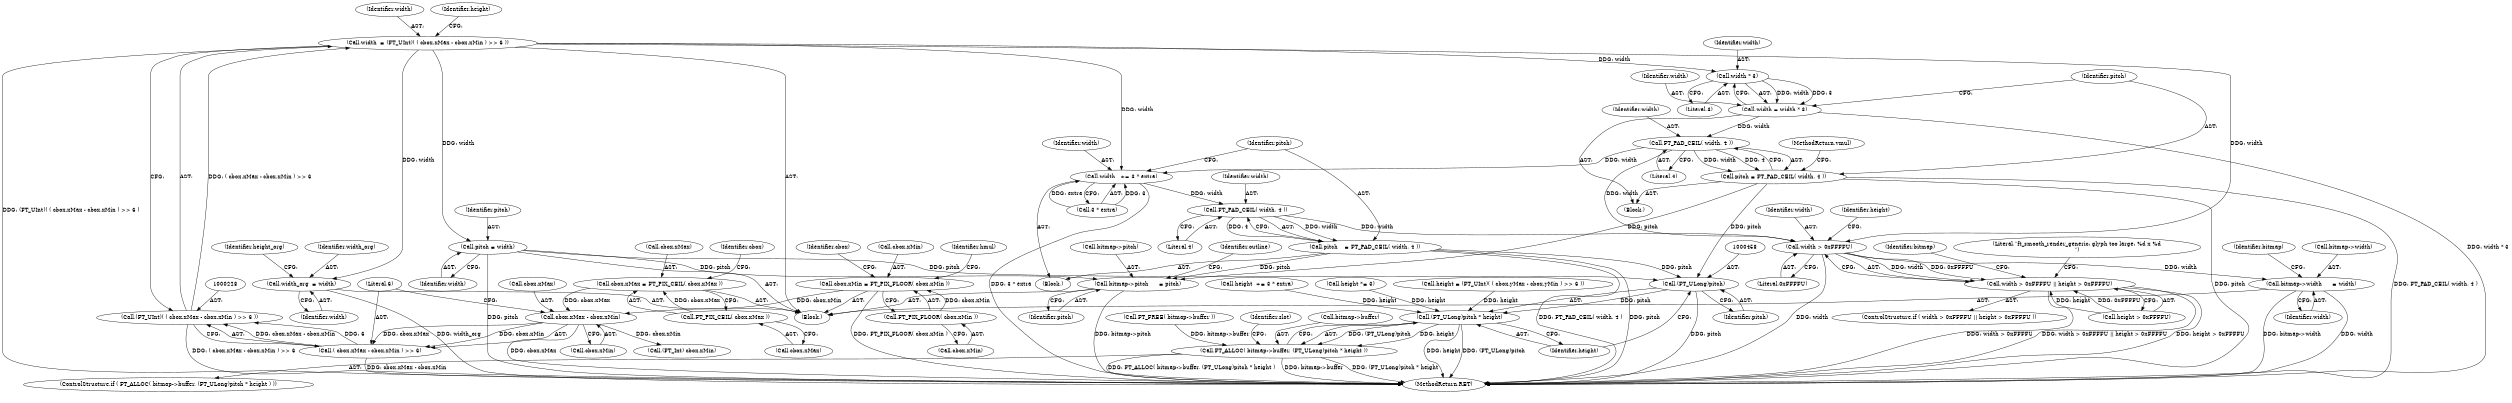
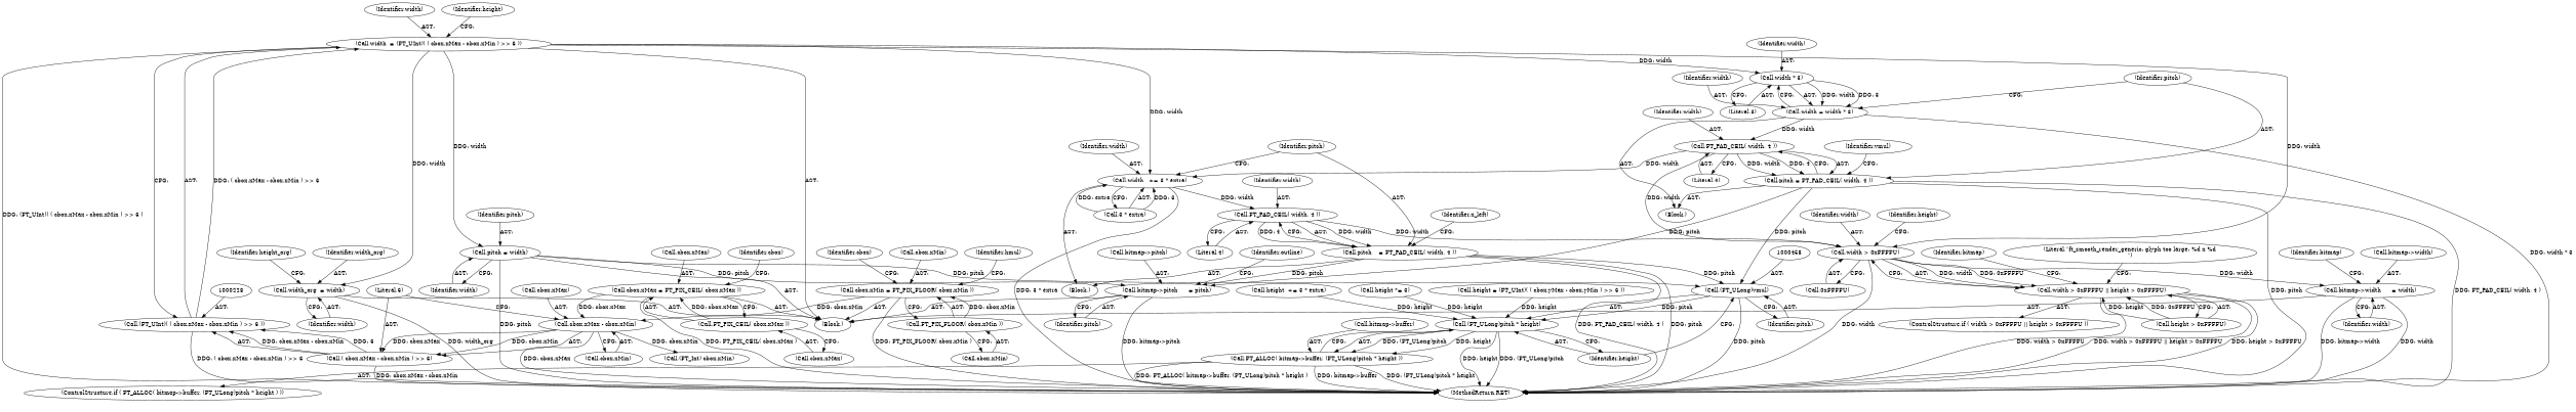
  digraph {
    n1 [label="(Call,width  = (FT_UInt)( ( cbox.xMax - cbox.xMin ) >> 6 ))"]
    n2 [label="(Call,(FT_UInt)( ( cbox.xMax - cbox.xMin ) >> 6 ))"]
    n3 [label="(Call,width_org  = width)"]
    n4 [label="(Call,pitch = width)"]
    n5 [label="(Call,width * 3)"]
    n6 [label="(Call,width   += 3 * extra)"]
    n7 [label="(Call,width > 0xFFFFU)"]
    n8 [label="(Block,)"]
    n9 [label="(MethodReturn,RET)"]
    n10 [label="(Call,( cbox.xMax - cbox.xMin ) >> 6)"]
    n11 [label="(Identifier,width)"]
    n12 [label="(Call,bitmap->pitch      = pitch)"]
-   n13 [label="(Call,(FT_ULong)pitch)"]
+   n13 [label="(Call,(FT_ULong)vmul)"]
    n14 [label="(Identifier,width)"]
    n15 [label="(Call,width = width * 3)"]
    n16 [label="(Literal,3)"]
    n17 [label="(Call,FT_PAD_CEIL( width, 4 ))"]
    n18 [label="(Call,3 * extra)"]
    n19 [label="(Block,)"]
    n20 [label="(Call,width > 0xFFFFU || height > 0xFFFFU)"]
    n21 [label="(Call,bitmap->width      = width)"]
-   n22 [label="(Literal,0xFFFFU)"]
+   n22 [label="(Call,0xFFFFU)"]
    n23 [label="(Literal,6)"]
    n24 [label="(Call,cbox.xMax - cbox.xMin)"]
    n25 [label="(Call,(FT_Int) cbox.xMin)"]
    n26 [label="(Call,cbox.xMin)"]
    n27 [label="(Call,cbox.xMax = FT_PIX_CEIL( cbox.xMax ))"]
    n28 [label="(Call,FT_PIX_CEIL( cbox.xMax ))"]
    n29 [label="(Call,cbox.xMax)"]
    n30 [label="(Call,cbox.xMin = FT_PIX_FLOOR( cbox.xMin ))"]
    n31 [label="(Call,FT_PIX_FLOOR( cbox.xMin ))"]
    n32 [label="(Call,cbox.xMin)"]
    n33 [label="(Identifier,pitch)"]
    n34 [label="(Call,(FT_ULong)pitch * height)"]
    n35 [label="(Identifier,pitch)"]
    n36 [label="(Call,FT_ALLOC( bitmap->buffer, (FT_ULong)pitch * height ))"]
    n37 [label="(Identifier,height)"]
    n38 [label="(ControlStructure,if ( FT_ALLOC( bitmap->buffer, (FT_ULong)pitch * height ) ))"]
    n39 [label="(Call,FT_PAD_CEIL( width, 4 ))"]
    n40 [label="(Block,)"]
    n41 [label="(Call,pitch = FT_PAD_CEIL( width, 4 ))"]
    n42 [label="(Literal,4)"]
    n43 [label="(Call,pitch    = FT_PAD_CEIL( width, 4 ))"]
    n44 [label="(Literal,4)"]
    n45 [label="(Call,height > 0xFFFFU)"]
    n46 [label="(ControlStructure,if ( width > 0xFFFFU || height > 0xFFFFU ))"]
    n47 [label="(Identifier,width)"]
    n48 [label="(Identifier,width)"]
    n49 [label="(Identifier,height_org)"]
    n50 [label="(Identifier,width_org)"]
-   n51 [label="(MethodReturn,vmul)"]
+   n51 [label="(Identifier,vmul)"]
    n52 [label="(Call,bitmap->buffer)"]
    n53 [label="(Identifier,bitmap)"]
-   n54 [label="(Call,FT_FREE( bitmap->buffer ))"]
    n55 [label="(Identifier,cbox)"]
    n56 [label="(Call,height *= 3)"]
    n57 [label="(Identifier,pitch)"]
    n58 [label="(Identifier,pitch)"]
-   n59 [label="(Identifier,slot)"]
    n60 [label="(Identifier,width)"]
    n61 [label="(Identifier,width)"]
    n62 [label="(Call,cbox.xMin)"]
    n63 [label="(Identifier,width)"]
+   n64 [label="(Identifier,x_left)"]
    n65 [label="(Identifier,width)"]
    n66 [label="(Identifier,width)"]
    n67 [label="(Identifier,bitmap)"]
    n68 [label="(Call,bitmap->width)"]
    n69 [label="(Call,bitmap->pitch)"]
    n70 [label="(Identifier,width)"]
    n71 [label="(Identifier,hmul)"]
    n72 [label="(Call,height = (FT_UInt)( ( cbox.yMax - cbox.yMin ) >> 6 ))"]
    n73 [label="(Call,cbox.xMax)"]
    n74 [label="(Identifier,height)"]
    n75 [label="(Call,cbox.xMax)"]
    n76 [label="(Identifier,cbox)"]
    n77 [label="(Literal,\"ft_smooth_render_generic: glyph too large: %d x %d\n\")"]
    n78 [label="(Call,height  += 3 * extra)"]
    n79 [label="(Identifier,height)"]
    n80 [label="(Identifier,pitch)"]
    n81 [label="(Identifier,outline)"]
    1000228
    1000458
    n1 -> n2 [label="CFG: "]
    n1 -> n3 [label="DDG: width"]
    n1 -> n4 [label="DDG: width"]
    n1 -> n5 [label="DDG: width"]
    n1 -> n6 [label="DDG: width"]
    n1 -> n7 [label="DDG: width"]
    n1 -> n8 [label="AST: "]
    n1 -> n9 [label="DDG: (FT_UInt)( ( cbox.xMax - cbox.xMin ) >> 6 )"]
    n2 -> n1 [label="AST: "]
    n2 -> n1 [label="DDG: ( cbox.xMax - cbox.xMin ) >> 6"]
    n2 -> n9 [label="DDG: ( cbox.xMax - cbox.xMin ) >> 6"]
-   n2 -> n10 [label="CFG: "]
    n3 -> n8 [label="AST: "]
    n3 -> n9 [label="DDG: width_org"]
    n3 -> n11 [label="CFG: "]
    n4 -> n8 [label="AST: "]
    n4 -> n9 [label="DDG: pitch"]
    n4 -> n12 [label="DDG: pitch"]
    n4 -> n13 [label="DDG: pitch"]
    n4 -> n14 [label="CFG: "]
    n5 -> n15 [label="AST: "]
    n5 -> n15 [label="DDG: width"]
    n5 -> n15 [label="DDG: 3"]
    n5 -> n16 [label="CFG: "]
    n6 -> n9 [label="DDG: 3 * extra"]
    n6 -> n17 [label="DDG: width"]
    n6 -> n18 [label="CFG: "]
    n6 -> n19 [label="AST: "]
    n7 -> n9 [label="DDG: width"]
    n7 -> n20 [label="AST: "]
    n7 -> n20 [label="DDG: width"]
    n7 -> n20 [label="DDG: 0xFFFFU"]
    n7 -> n21 [label="DDG: width"]
    n7 -> n22 [label="CFG: "]
    n10 -> n2 [label="AST: "]
    n10 -> n2 [label="DDG: cbox.xMax - cbox.xMin"]
    n10 -> n2 [label="DDG: 6"]
    n10 -> n9 [label="DDG: cbox.xMax - cbox.xMin"]
    n11 -> n3 [label="AST: "]
    n12 -> n8 [label="AST: "]
    n12 -> n9 [label="DDG: bitmap->pitch"]
    n12 -> n33 [label="CFG: "]
    n13 -> n9 [label="DDG: pitch"]
    n13 -> n34 [label="AST: "]
    n13 -> n34 [label="DDG: pitch"]
    n13 -> n35 [label="CFG: "]
    n14 -> n4 [label="AST: "]
    n15 -> n5 [label="CFG: "]
    n15 -> n9 [label="DDG: width * 3"]
    n15 -> n39 [label="DDG: width"]
    n15 -> n40 [label="AST: "]
    n16 -> n5 [label="AST: "]
    n17 -> n7 [label="DDG: width"]
    n17 -> n43 [label="AST: "]
    n17 -> n43 [label="DDG: width"]
    n17 -> n43 [label="DDG: 4"]
    n17 -> n44 [label="CFG: "]
    n18 -> n6 [label="AST: "]
    n18 -> n6 [label="DDG: 3"]
    n18 -> n6 [label="DDG: extra"]
    n20 -> n7 [label="CFG: "]
    n20 -> n9 [label="DDG: width > 0xFFFFU"]
    n20 -> n9 [label="DDG: width > 0xFFFFU || height > 0xFFFFU"]
    n20 -> n9 [label="DDG: height > 0xFFFFU"]
    n20 -> n45 [label="CFG: "]
    n20 -> n46 [label="AST: "]
    n21 -> n8 [label="AST: "]
    n21 -> n9 [label="DDG: width"]
    n21 -> n9 [label="DDG: bitmap->width"]
    n21 -> n47 [label="CFG: "]
    n22 -> n7 [label="AST: "]
    n23 -> n10 [label="AST: "]
    n23 -> n24 [label="CFG: "]
    n24 -> n9 [label="DDG: cbox.xMax"]
    n24 -> n10 [label="AST: "]
    n24 -> n10 [label="DDG: cbox.xMax"]
    n24 -> n10 [label="DDG: cbox.xMin"]
    n24 -> n25 [label="DDG: cbox.xMin"]
    n24 -> n26 [label="CFG: "]
    n26 -> n24 [label="AST: "]
    n27 -> n8 [label="AST: "]
+   n27 -> n9 [label="DDG: FT_PIX_CEIL( cbox.xMax )"]
    n27 -> n24 [label="DDG: cbox.xMax"]
    n27 -> n28 [label="CFG: "]
    n28 -> n27 [label="AST: "]
    n28 -> n27 [label="DDG: cbox.xMax"]
    n28 -> n29 [label="CFG: "]
    n29 -> n28 [label="AST: "]
    n30 -> n8 [label="AST: "]
    n30 -> n9 [label="DDG: FT_PIX_FLOOR( cbox.xMin )"]
    n30 -> n24 [label="DDG: cbox.xMin"]
    n30 -> n31 [label="CFG: "]
    n31 -> n30 [label="AST: "]
    n31 -> n30 [label="DDG: cbox.xMin"]
    n31 -> n32 [label="CFG: "]
    n32 -> n31 [label="AST: "]
    n33 -> n12 [label="AST: "]
    n34 -> n9 [label="DDG: height"]
    n34 -> n9 [label="DDG: (FT_ULong)pitch"]
    n34 -> n36 [label="AST: "]
    n34 -> n36 [label="DDG: (FT_ULong)pitch"]
    n34 -> n36 [label="DDG: height"]
    n34 -> n37 [label="CFG: "]
    n35 -> n13 [label="AST: "]
    n36 -> n9 [label="DDG: FT_ALLOC( bitmap->buffer, (FT_ULong)pitch * height )"]
    n36 -> n9 [label="DDG: bitmap->buffer"]
    n36 -> n9 [label="DDG: (FT_ULong)pitch * height"]
    n36 -> n34 [label="CFG: "]
    n36 -> n38 [label="AST: "]
    n37 -> n13 [label="CFG: "]
    n37 -> n34 [label="AST: "]
    n39 -> n6 [label="DDG: width"]
    n39 -> n7 [label="DDG: width"]
    n39 -> n41 [label="AST: "]
    n39 -> n41 [label="DDG: width"]
    n39 -> n41 [label="DDG: 4"]
    n39 -> n42 [label="CFG: "]
    n41 -> n9 [label="DDG: FT_PAD_CEIL( width, 4 )"]
    n41 -> n9 [label="DDG: pitch"]
    n41 -> n12 [label="DDG: pitch"]
    n41 -> n13 [label="DDG: pitch"]
    n41 -> n39 [label="CFG: "]
    n41 -> n40 [label="AST: "]
    n42 -> n39 [label="AST: "]
    n43 -> n9 [label="DDG: FT_PAD_CEIL( width, 4 )"]
    n43 -> n9 [label="DDG: pitch"]
    n43 -> n12 [label="DDG: pitch"]
    n43 -> n13 [label="DDG: pitch"]
    n43 -> n17 [label="CFG: "]
    n43 -> n19 [label="AST: "]
    n44 -> n17 [label="AST: "]
    n45 -> n20 [label="AST: "]
    n45 -> n20 [label="DDG: height"]
    n45 -> n20 [label="DDG: 0xFFFFU"]
    n47 -> n21 [label="AST: "]
    n48 -> n1 [label="AST: "]
    n49 -> n3 [label="CFG: "]
    n50 -> n3 [label="AST: "]
    n51 -> n41 [label="CFG: "]
    n52 -> n36 [label="AST: "]
    n53 -> n21 [label="CFG: "]
-   n54 -> n36 [label="DDG: bitmap->buffer"]
    n55 -> n27 [label="CFG: "]
    n56 -> n34 [label="DDG: height"]
    n57 -> n15 [label="CFG: "]
    n57 -> n41 [label="AST: "]
    n58 -> n4 [label="AST: "]
-   n59 -> n36 [label="CFG: "]
    n60 -> n5 [label="AST: "]
    n61 -> n15 [label="AST: "]
    n62 -> n30 [label="AST: "]
    n63 -> n6 [label="AST: "]
+   n64 -> n43 [label="CFG: "]
    n65 -> n39 [label="AST: "]
    n66 -> n17 [label="AST: "]
    n67 -> n20 [label="CFG: "]
    n68 -> n21 [label="AST: "]
    n69 -> n12 [label="AST: "]
    n70 -> n7 [label="AST: "]
    n71 -> n30 [label="CFG: "]
    n72 -> n34 [label="DDG: height"]
    n73 -> n24 [label="AST: "]
    n74 -> n1 [label="CFG: "]
    n75 -> n27 [label="AST: "]
    n76 -> n30 [label="CFG: "]
    n77 -> n20 [label="CFG: "]
    n78 -> n34 [label="DDG: height"]
    n79 -> n7 [label="CFG: "]
    n80 -> n6 [label="CFG: "]
    n80 -> n43 [label="AST: "]
    n81 -> n12 [label="CFG: "]
    1000228 -> n2 [label="AST: "]
    1000458 -> n13 [label="AST: "]
  }
